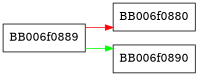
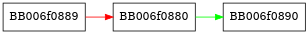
  digraph {
    rankdir=LR
    splines=ortho
    node [shape=box]
    BB006f0880
    BB006f0890
    BB006f0889
-   BB006f0889 -> BB006f0890 [color=green]
+   BB006f0880 -> BB006f0890 [color=green]
    BB006f0889 -> BB006f0880 [color=red]
  }
